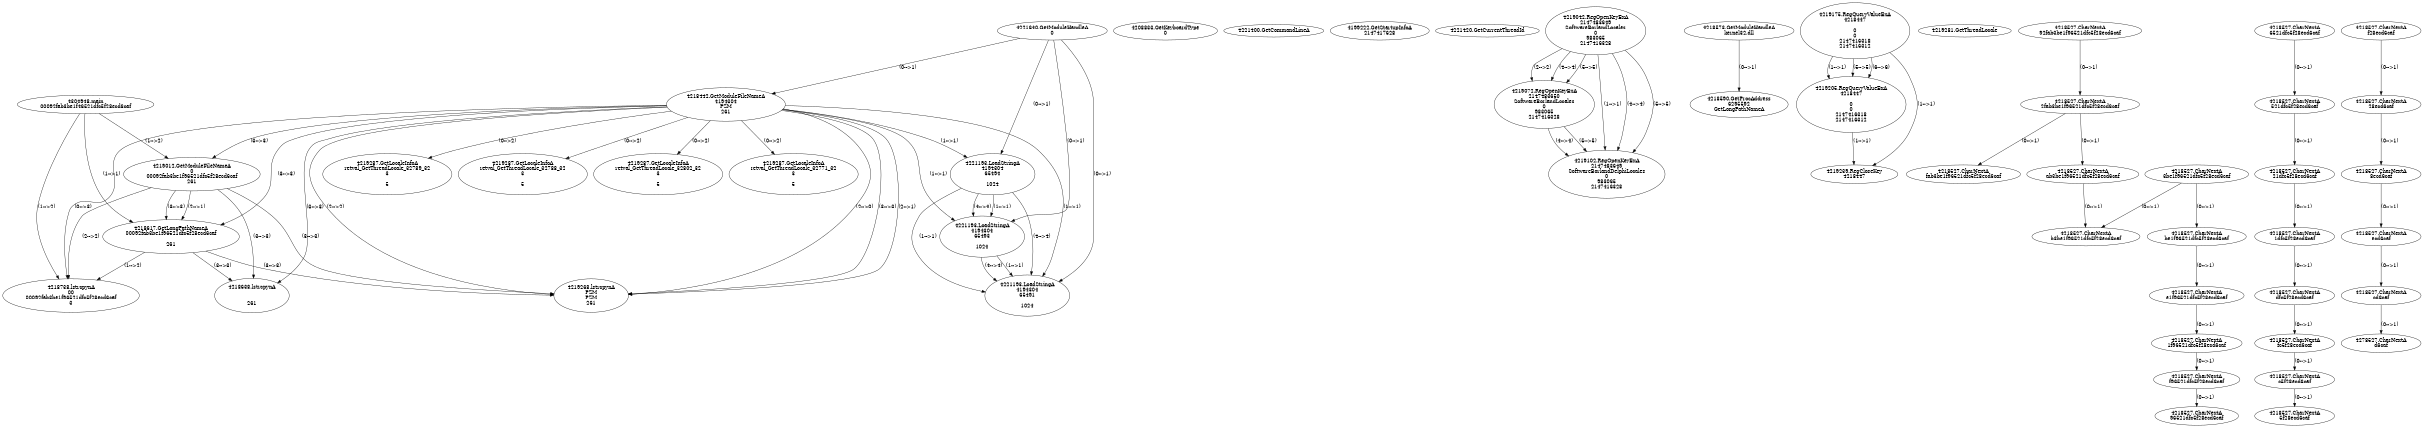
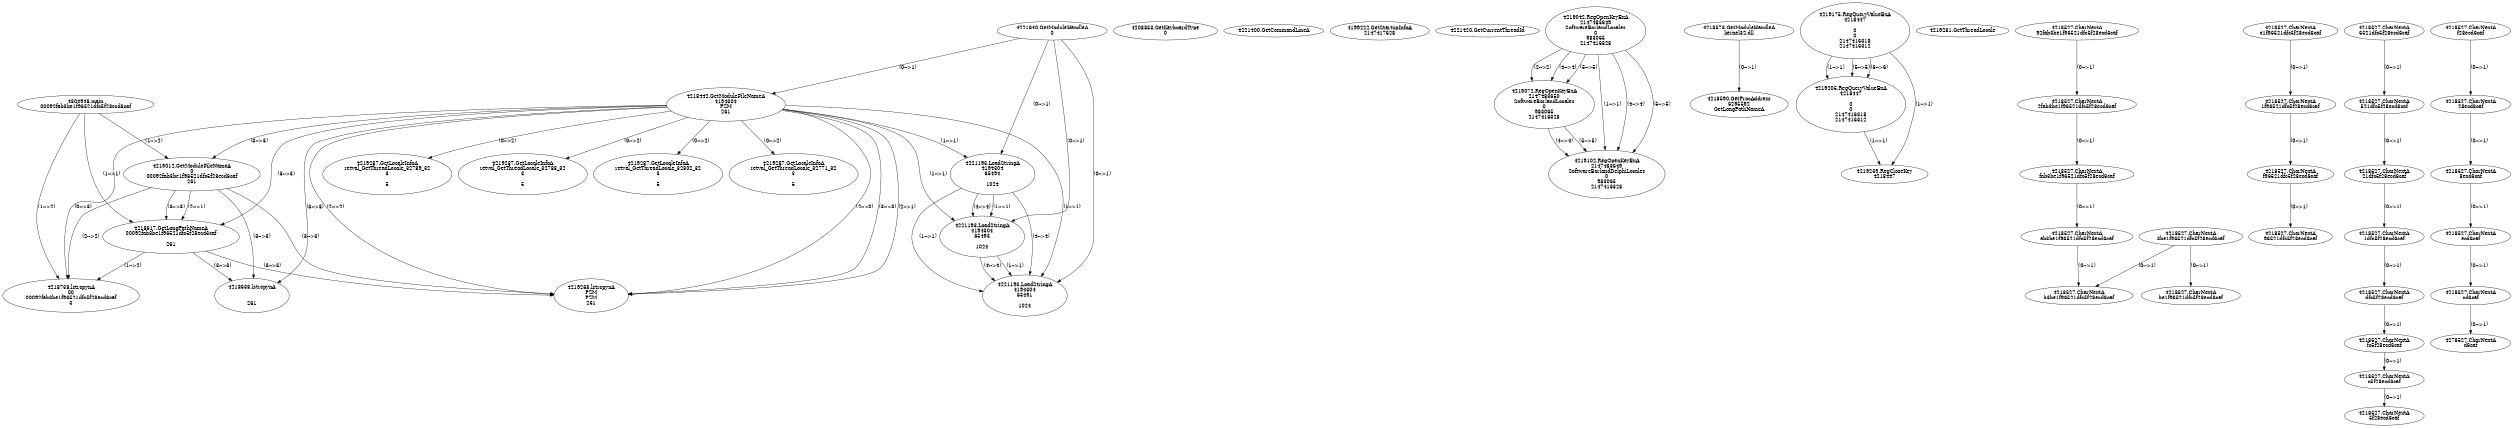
  digraph {
-   n1 [label="4304948.main\n00092fab3be1f46521dfc5f28ecd6caf"]
+   n1 [label="4304948.main\n00092fab3be1f96521dfc5f28ecd6caf"]
    n2 [label="4219012.GetModuleFileNameA\n0\n00092fab3be1f96521dfc5f28ecd6caf\n261"]
    n3 [label="4218617.GetLongPathNameA\n00092fab3be1f96521dfc5f28ecd6caf\n\n261"]
    n4 [label="4218738.lstrcpynA\n00\n00092fab3be1f96521dfc5f28ecd6caf\n3"]
    n5 [label="4218638.lstrcpynA\n\n\n261"]
    n6 [label="4219268.lstrcpynA\nPZM\nPZM\n261"]
    n7 [label="4221640.GetModuleHandleA\n0"]
    n8 [label="4218442.GetModuleFileNameA\n4194304\nPZM\n261"]
    n9 [label="4221193.LoadStringA\n4194304\n65494\n\n1024"]
    n10 [label="4221193.LoadStringA\n4194304\n65493\n\n1024"]
    n11 [label="4221193.LoadStringA\n4194304\n65491\n\n1024"]
    n12 [label="4219287.GetLocaleInfoA\nretval_GetThreadLocale_32789_32\n3\n\n5"]
    n13 [label="4219287.GetLocaleInfoA\nretval_GetThreadLocale_32788_32\n3\n\n5"]
    n14 [label="4219287.GetLocaleInfoA\nretval_GetThreadLocale_32802_32\n3\n\n5"]
    n15 [label="4219287.GetLocaleInfoA\nretval_GetThreadLocale_32771_32\n3\n\n5"]
-   n16 [label="4208833.GetKeyboardType\n0"]
+   n16 [label="4208853.GetKeyboardType\n0"]
    n17 [label="4221400.GetCommandLineA\n"]
    n18 [label="4199222.GetStartupInfoA\n2147417628"]
    n19 [label="4221420.GetCurrentThreadId\n"]
    n20 [label="4219042.RegOpenKeyExA\n2147483649\nSoftware\Borland\Locales\n0\n983065\n2147416328"]
    n21 [label="4219072.RegOpenKeyExA\n2147483650\nSoftware\Borland\Locales\n0\n983065\n2147416328"]
    n22 [label="4219102.RegOpenKeyExA\n2147483649\nSoftware\Borland\Delphi\Locales\n0\n983065\n2147416328"]
    n23 [label="4218573.GetModuleHandleA\nkernel32.dll"]
    n24 [label="4218590.GetProcAddress\n6295592\nGetLongPathNameA"]
    n25 [label="4219175.RegQueryValueExA\n4218447\n\n0\n0\n2147416318\n2147416312"]
    n26 [label="4219205.RegQueryValueExA\n4218447\n\n0\n0\n2147416318\n2147416312"]
    n27 [label="4219239.RegCloseKey\n4218447"]
    n28 [label="4219281.GetThreadLocale\n"]
    n29 [label="4218527.CharNextA\n92fab3be1f96521dfc5f28ecd6caf"]
    n30 [label="4218527.CharNextA\n2fab3be1f96521dfc5f28ecd6caf"]
    n31 [label="4218527.CharNextA\nfab3be1f96521dfc5f28ecd6caf"]
    n32 [label="4218527.CharNextA\nab3be1f96521dfc5f28ecd6caf"]
    n33 [label="4218527.CharNextA\nb3be1f96521dfc5f28ecd6caf"]
    n34 [label="4218527.CharNextA\n3be1f96521dfc5f28ecd6caf"]
    n35 [label="4218527.CharNextA\nbe1f96521dfc5f28ecd6caf"]
    n36 [label="4218527.CharNextA\ne1f96521dfc5f28ecd6caf"]
    n37 [label="4218527.CharNextA\n1f96521dfc5f28ecd6caf"]
    n38 [label="4218527.CharNextA\nf96521dfc5f28ecd6caf"]
    n39 [label="4218527.CharNextA\n96521dfc5f28ecd6caf"]
    n40 [label="4218527.CharNextA\n6521dfc5f28ecd6caf"]
    n41 [label="4218527.CharNextA\n521dfc5f28ecd6caf"]
    n42 [label="4218527.CharNextA\n21dfc5f28ecd6caf"]
    n43 [label="4218527.CharNextA\n1dfc5f28ecd6caf"]
    n44 [label="4218527.CharNextA\ndfc5f28ecd6caf"]
    n45 [label="4218527.CharNextA\nfc5f28ecd6caf"]
    n46 [label="4218527.CharNextA\nc5f28ecd6caf"]
    n47 [label="4218527.CharNextA\n5f28ecd6caf"]
    n48 [label="4218527.CharNextA\nf28ecd6caf"]
    n49 [label="4218527.CharNextA\n28ecd6caf"]
    n50 [label="4218527.CharNextA\n8ecd6caf"]
    n51 [label="4218527.CharNextA\necd6caf"]
    n52 [label="4218527.CharNextA\ncd6caf"]
    n53 [label="4278527.CharNextA\nd6caf"]
    n1 -> n2 [label="(1-->2)"]
    n1 -> n3 [label="(1-->1)"]
    n1 -> n4 [label="(1-->2)"]
    n2 -> n3 [label="(2-->1)"]
    n2 -> n3 [label="(3-->3)"]
    n2 -> n4 [label="(2-->2)"]
    n2 -> n5 [label="(3-->3)"]
    n2 -> n6 [label="(3-->3)"]
    n3 -> n4 [label="(1-->2)"]
    n3 -> n5 [label="(3-->3)"]
    n3 -> n6 [label="(3-->3)"]
    n7 -> n8 [label="(0-->1)"]
    n7 -> n9 [label="(0-->1)"]
    n7 -> n10 [label="(0-->1)"]
    n7 -> n11 [label="(0-->1)"]
    n8 -> n2 [label="(3-->3)"]
    n8 -> n3 [label="(3-->3)"]
    n8 -> n4 [label="(0-->3)"]
    n8 -> n5 [label="(3-->3)"]
    n8 -> n6 [label="(2-->1)"]
    n8 -> n6 [label="(2-->2)"]
    n8 -> n6 [label="(3-->3)"]
    n8 -> n6 [label="(2-->0)"]
    n8 -> n9 [label="(1-->1)"]
    n8 -> n10 [label="(1-->1)"]
    n8 -> n11 [label="(1-->1)"]
    n8 -> n12 [label="(0-->2)"]
    n8 -> n13 [label="(0-->2)"]
    n8 -> n14 [label="(0-->2)"]
    n8 -> n15 [label="(0-->2)"]
    n9 -> n10 [label="(1-->1)"]
    n9 -> n10 [label="(4-->4)"]
    n9 -> n11 [label="(1-->1)"]
    n9 -> n11 [label="(4-->4)"]
    n10 -> n11 [label="(1-->1)"]
    n10 -> n11 [label="(4-->4)"]
    n20 -> n21 [label="(2-->2)"]
    n20 -> n21 [label="(4-->4)"]
    n20 -> n21 [label="(5-->5)"]
    n20 -> n22 [label="(1-->1)"]
    n20 -> n22 [label="(4-->4)"]
    n20 -> n22 [label="(5-->5)"]
    n21 -> n22 [label="(4-->4)"]
    n21 -> n22 [label="(5-->5)"]
    n23 -> n24 [label="(0-->1)"]
    n25 -> n26 [label="(1-->1)"]
    n25 -> n26 [label="(5-->5)"]
    n25 -> n26 [label="(6-->6)"]
    n25 -> n27 [label="(1-->1)"]
    n26 -> n27 [label="(1-->1)"]
    n29 -> n30 [label="(0-->1)"]
    n30 -> n31 [label="(0-->1)"]
-   n30 -> n32 [label="(0-->1)"]
+   n31 -> n32 [label="(0-->1)"]
    n32 -> n33 [label="(0-->1)"]
    n34 -> n33 [label="(0-->1)"]
    n34 -> n35 [label="(0-->1)"]
-   n35 -> n36 [label="(0-->1)"]
    n36 -> n37 [label="(0-->1)"]
    n37 -> n38 [label="(0-->1)"]
    n38 -> n39 [label="(0-->1)"]
    n40 -> n41 [label="(0-->1)"]
    n41 -> n42 [label="(0-->1)"]
    n42 -> n43 [label="(0-->1)"]
    n43 -> n44 [label="(0-->1)"]
    n44 -> n45 [label="(0-->1)"]
    n45 -> n46 [label="(0-->1)"]
    n46 -> n47 [label="(0-->1)"]
    n48 -> n49 [label="(0-->1)"]
    n49 -> n50 [label="(0-->1)"]
    n50 -> n51 [label="(0-->1)"]
    n51 -> n52 [label="(0-->1)"]
    n52 -> n53 [label="(0-->1)"]
  }
